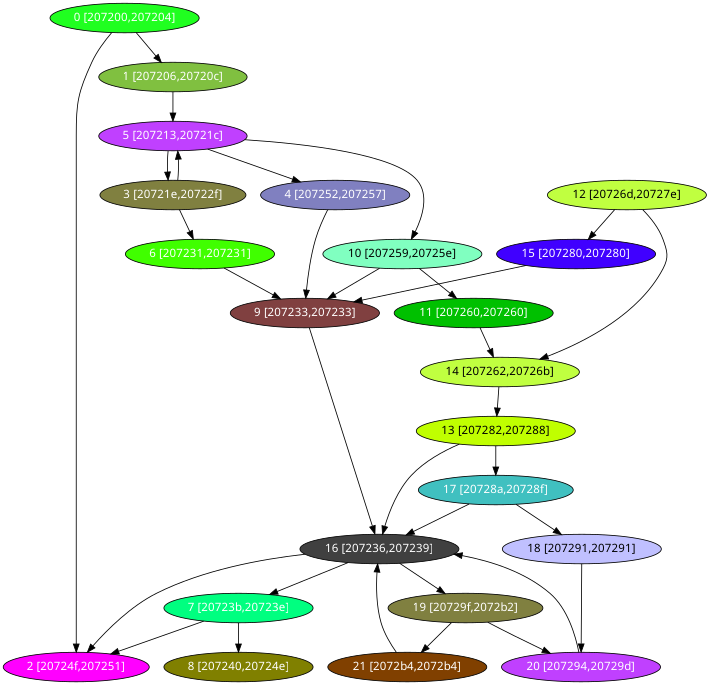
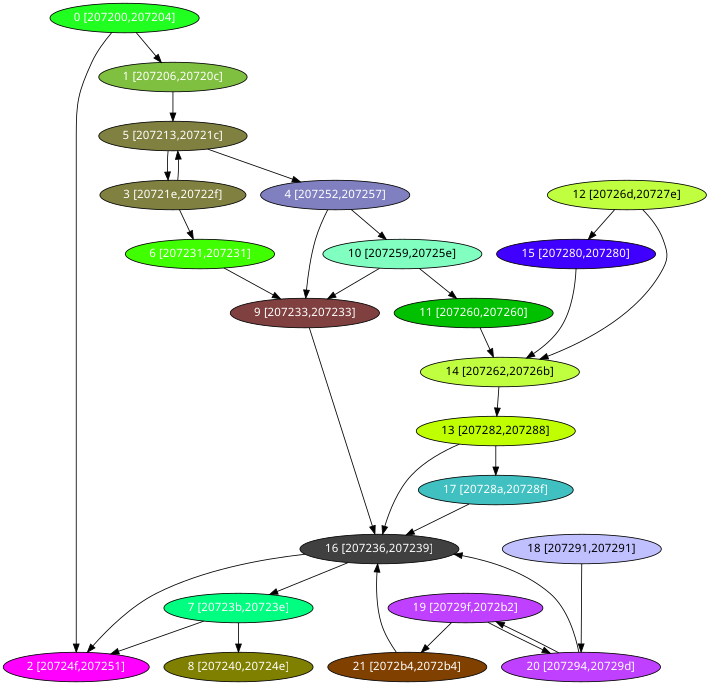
  digraph {
    fontname="Noto Sans"
    node [fillcolor="#C040FF" fontcolor="#ffffff" fontname="Noto Sans" shape=oval style=filled]
    edge [fontname="Noto Sans"]
    n1 [fillcolor="#20FF20" label="0 [207200,207204]"]
    n2 [fillcolor="#80C040" label="1 [207206,20720c]"]
    n3 [fillcolor="#FF00FF" label="2 [20724f,207251]"]
-   n4 [label="5 [207213,20721c]"]
+   n4 [fillcolor="#808040" label="5 [207213,20721c]"]
    n5 [fillcolor="#808040" label="3 [20721e,20722f]"]
    n6 [fillcolor="#8080C0" label="4 [207252,207257]"]
    n7 [fillcolor="#40FF00" label="6 [207231,207231]"]
    n8 [fillcolor="#804040" label="9 [207233,207233]"]
    n9 [fillcolor="#80FFC0" fontcolor="#000000" label="10 [207259,20725e]"]
    n10 [fillcolor="#404040" label="16 [207236,207239]"]
    n11 [fillcolor="#00C000" label="11 [207260,207260]"]
    n12 [fillcolor="#00FF80" label="7 [20723b,20723e]"]
    n13 [fillcolor="#808000" label="8 [207240,20724e]"]
    n14 [fillcolor="#C0FF40" fontcolor="#000000" label="14 [207262,20726b]"]
    n15 [fillcolor="#C0FF00" fontcolor="#000000" label="13 [207282,207288]"]
    n16 [fillcolor="#C0FF40" fontcolor="#000000" label="12 [20726d,20727e]"]
    n17 [fillcolor="#4000FF" label="15 [207280,207280]"]
    n18 [fillcolor="#40C0C0" label="17 [20728a,20728f]"]
    n19 [fillcolor="#C0C0FF" fontcolor="#000000" label="18 [207291,207291]"]
    n20 [label="20 [207294,20729d]"]
-   n21 [fillcolor="#808040" label="19 [20729f,2072b2]"]
+   n21 [label="19 [20729f,2072b2]"]
    n22 [fillcolor="#804000" label="21 [2072b4,2072b4]"]
    n1 -> n2
    n1 -> n3
    n2 -> n4
    n4 -> n5
    n4 -> n6
    n5 -> n4
    n5 -> n7
    n6 -> n8
-   n4 -> n9
+   n6 -> n9
    n7 -> n8
    n8 -> n10
    n9 -> n8
    n9 -> n11
    n10 -> n3
    n10 -> n12
    n11 -> n14
    n12 -> n3
    n12 -> n13
    n14 -> n15
    n15 -> n10
    n15 -> n18
    n16 -> n14
    n16 -> n17
-   n17 -> n8
+   n17 -> n14
    n18 -> n10
-   n18 -> n19
    n19 -> n20
    n20 -> n10
-   n10 -> n21
+   n20 -> n21
    n21 -> n20
    n21 -> n22
    n22 -> n10
  }
